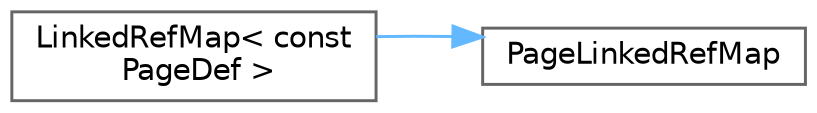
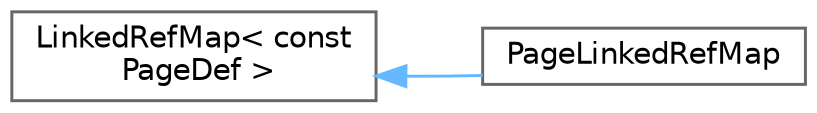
  digraph {
    rankdir=LR
    node [color=grey40 fillcolor=white fontname=Helvetica fontsize=10 shape=box style=filled]
    n1 [height=0.2 label="LinkedRefMap\< const\l PageDef \>" width=0.4]
    n2 [height=0.2 label=PageLinkedRefMap width=0.4]
-   n2 -> n1 [color=steelblue1 dir=back fontname=Helvetica fontsize=10 labelfontname=Helvetica labelfontsize=10 style=solid]
+   n1 -> n2 [color=steelblue1 dir=back fontname=Helvetica fontsize=10 labelfontname=Helvetica labelfontsize=10 style=solid]
  }
